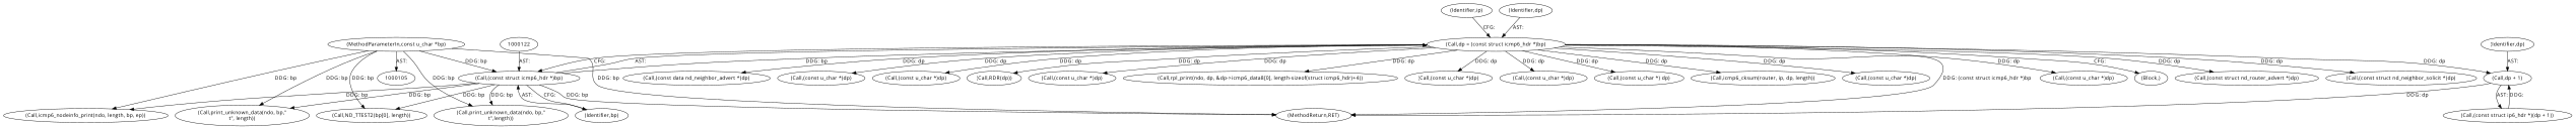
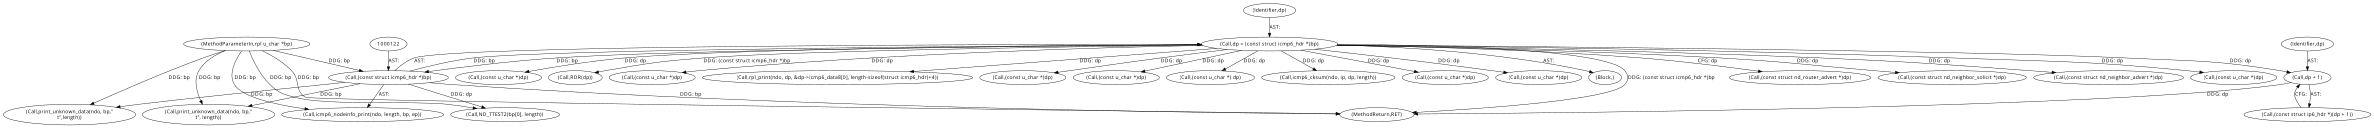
  digraph {
    fontname="Open Sans"
    node [fontname="Open Sans"]
    edge [fontname="Open Sans"]
    n1 [label="(Call,dp + 1)"]
    n2 [label="(Call,(const struct ip6_hdr *)(dp + 1))"]
    n3 [label="(MethodReturn,RET)"]
    n4 [label="(Call,dp = (const struct icmp6_hdr *)bp)"]
    n5 [label="(Call,(const struct icmp6_hdr *)bp)"]
    n6 [label="(Call,(const u_char *)dp)"]
    n7 [label="(Block,)"]
    n8 [label="(Call,(const struct nd_router_advert *)dp)"]
    n9 [label="(Call,(const struct nd_neighbor_solicit *)dp)"]
-   n10 [label="(Call,(const data nd_neighbor_advert *)dp)"]
+   n10 [label="(Call,(const struct nd_neighbor_advert *)dp)"]
    n11 [label="(Call,(const u_char *)dp)"]
    n12 [label="(Call,(const u_char *)dp)"]
    n13 [label="(Call,RDR(dp))"]
    n14 [label="(Call,(const u_char *)dp)"]
    n15 [label="(Call,rpl_print(ndo, dp, &dp->icmp6_data8[0], length-sizeof(struct icmp6_hdr)+4))"]
    n16 [label="(Call,(const u_char *)dp)"]
    n17 [label="(Call,(const u_char *)dp)"]
    n18 [label="(Call,(const u_char *) dp)"]
-   n19 [label="(Call,icmp6_cksum(router, ip, dp, length))"]
+   n19 [label="(Call,icmp6_cksum(ndo, ip, dp, length))"]
    n20 [label="(Call,(const u_char *)dp)"]
    n21 [label="(Call,ND_TTEST2(bp[0], length))"]
    n22 [label="(Call,icmp6_nodeinfo_print(ndo, length, bp, ep))"]
    n23 [label="(Call,print_unknown_data(ndo, bp,\"\n\t\", length))"]
-   n24 [label="(Identifier,bp)"]
    n25 [label="(Call,print_unknown_data(ndo, bp,\"\n\t\",length))"]
-   n26 [label="(MethodParameterIn,const u_char *bp)"]
-   1000105
-   n28 [label="(Identifier,ip)"]
+   n26 [label="(MethodParameterIn,rpl u_char *bp)"]
    n29 [label="(Identifier,dp)"]
    n30 [label="(Identifier,dp)"]
    1000122
    n1 -> n2 [label="AST: "]
    n1 -> n3 [label="DDG: dp"]
-   n2 -> n1 [label="DDG: "]
+   n2 -> n1 [label="CFG: "]
    n4 -> n1 [label="DDG: dp"]
    n4 -> n3 [label="DDG: (const struct icmp6_hdr *)bp"]
-   n4 -> n5 [label="CFG: "]
+   n4 -> n5 [label="DDG: bp"]
    n4 -> n6 [label="DDG: dp"]
-   n4 -> n7 [label="CFG: "]
-   n4 -> n8 [label="DDG: dp"]
+   n4 -> n7 [label="AST: "]
+   n4 -> n8 [label="CFG: dp"]
    n4 -> n9 [label="DDG: dp"]
    n4 -> n10 [label="DDG: dp"]
    n4 -> n11 [label="DDG: dp"]
    n4 -> n12 [label="DDG: dp"]
-   n4 -> n13 [label="DDG: dp"]
+   n4 -> n13 [label="DDG: (const struct icmp6_hdr *)bp"]
    n4 -> n14 [label="DDG: dp"]
    n4 -> n15 [label="DDG: dp"]
    n4 -> n16 [label="DDG: dp"]
    n4 -> n17 [label="DDG: dp"]
    n4 -> n18 [label="DDG: dp"]
    n4 -> n19 [label="DDG: dp"]
    n4 -> n20 [label="DDG: dp"]
    n5 -> n3 [label="DDG: bp"]
    n5 -> n4 [label="AST: "]
    n5 -> n4 [label="DDG: bp"]
-   n5 -> n21 [label="DDG: bp"]
-   n5 -> n22 [label="DDG: bp"]
+   n5 -> n21 [label="DDG: dp"]
+   n5 -> n22 [label="AST: "]
    n5 -> n23 [label="DDG: bp"]
-   n5 -> n24 [label="CFG: "]
    n5 -> n25 [label="DDG: bp"]
-   n24 -> n5 [label="AST: "]
    n26 -> n3 [label="DDG: bp"]
    n26 -> n5 [label="DDG: bp"]
    n26 -> n21 [label="DDG: bp"]
    n26 -> n22 [label="DDG: bp"]
    n26 -> n23 [label="DDG: bp"]
    n26 -> n25 [label="DDG: bp"]
-   n26 -> 1000105 [label="AST: "]
-   n28 -> n4 [label="CFG: "]
    n29 -> n1 [label="AST: "]
    n30 -> n4 [label="AST: "]
    1000122 -> n5 [label="AST: "]
  }
